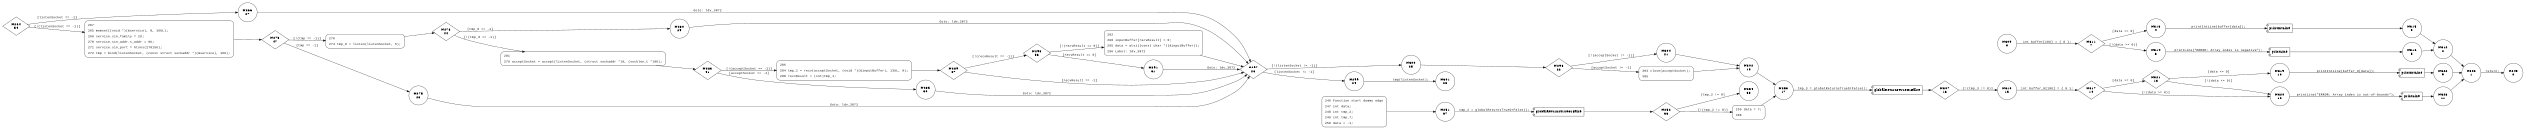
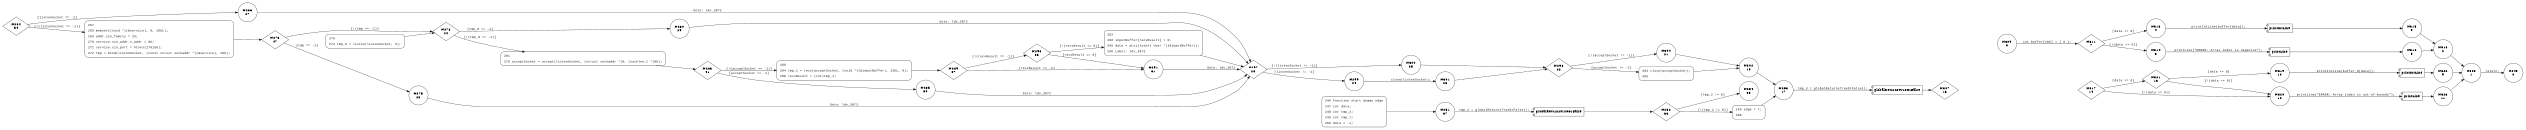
  digraph {
    rankdir=LR
    node [shape=circle]
    edge [fontname="Courier New"]
    n1 [label="N251\n67"]
    n2 [label=globalReturnsTrueOrFalse shape=component]
    n3 [label="N252\n66" shape=diamond]
    n4 [label="N254\n63"]
-   n5 [fillcolor=white fontname="Courier New" label=<<table border="0" cellborder="0" cellpadding="3" bgcolor="white"><tr><td align="right">255</td><td align="left">data = 7;</td></tr><tr><td align="right">306</td><td align="left"></td></tr></table>> penwidth=1 shape=Mrecord style="filled,bold"]
+   n5 [fillcolor=white fontname="Courier New" label=<<table border="0" cellborder="0" cellpadding="3" bgcolor="white"><tr><td align="right">255</td><td align="left">edge = 7;</td></tr><tr><td align="right">306</td><td align="left"></td></tr></table>> penwidth=1 shape=Mrecord style="filled,bold"]
    n6 [label="N253\n17"]
    n7 [label=globalReturnsTrueOrFalse shape=component]
    n8 [label="N307\n16" shape=diamond]
-   n9 [label="N310\n15"]
    n10 [label="N309\n8"]
    n11 [label="N311\n7" shape=diamond]
    n12 [label="N317\n14" shape=diamond]
    n13 [label="N313\n4"]
    n14 [label="N314\n6"]
    n15 [label="N321\n13" shape=diamond]
    n16 [label="N320\n12"]
    n17 [label="N319\n10"]
    n18 [label=printLine shape=component]
    n19 [label=printIntLine shape=component]
    n20 [label="N323\n11"]
    n21 [label="N308\n1"]
    n22 [label="N245\n0"]
    n23 [label="N322\n9"]
    n24 [label=printIntLine shape=component]
    n25 [label=printLine shape=component]
    n26 [label="N315\n3"]
    n27 [label="N316\n5"]
    n28 [label="N312\n2"]
    n29 [label="N264\n54" shape=diamond]
    n30 [label="N266\n27"]
-   n31 [fillcolor=white fontname="Courier New" label=<<table border="0" cellborder="0" cellpadding="3" bgcolor="white"><tr><td align="right">267</td><td align="left"></td></tr><tr><td align="right">265</td><td align="left">memset((void *)(&amp;service), 0, 16UL);</td></tr><tr><td align="right">269</td><td align="left">service.sin_family = 2U;</td></tr><tr><td align="right">270</td><td align="left">service.sin_addr.s_addr = 0U;</td></tr><tr><td align="right">271</td><td align="left">service.sin_port = htons(27015U);</td></tr><tr><td align="right">272</td><td align="left">tmp = bind(listenSocket, (const struct sockaddr *)(&amp;service), 16U);</td></tr></table>> penwidth=1 shape=Mrecord style="filled,bold"]
+   n31 [fillcolor=white fontname="Courier New" label=<<table border="0" cellborder="0" cellpadding="3" bgcolor="white"><tr><td align="right">267</td><td align="left"></td></tr><tr><td align="right">265</td><td align="left">memset((void *)(&amp;service), 0, 16UL);</td></tr><tr><td align="right">269</td><td align="left">addr.sin_family = 2U;</td></tr><tr><td align="right">270</td><td align="left">service.sin_addr.s_addr = 0U;</td></tr><tr><td align="right">271</td><td align="left">service.sin_port = htons(27015U);</td></tr><tr><td align="right">272</td><td align="left">tmp = bind(listenSocket, (const struct sockaddr *)(&amp;service), 16U);</td></tr></table>> penwidth=1 shape=Mrecord style="filled,bold"]
    n32 [label="N297\n26" shape=diamond]
    n33 [label="N273\n47" shape=diamond]
    n34 [label="N299\n24"]
    n35 [label="N300\n25"]
    n36 [label="N275\n28"]
    n37 [fillcolor=white fontname="Courier New" label=<<table border="0" cellborder="0" cellpadding="3" bgcolor="white"><tr><td align="right">276</td><td align="left"></td></tr><tr><td align="right">274</td><td align="left">tmp_0 = listen(listenSocket, 5);</td></tr></table>> penwidth=1 shape=Mrecord style="filled,bold"]
    n38 [label="N278\n44" shape=diamond]
    n39 [label="N280\n29"]
    n40 [fillcolor=white fontname="Courier New" label=<<table border="0" cellborder="0" cellpadding="3" bgcolor="white"><tr><td align="right">281</td><td align="left"></td></tr><tr><td align="right">279</td><td align="left">acceptSocket = accept(listenSocket, (struct sockaddr *)0, (socklen_t *)0U);</td></tr></table>> penwidth=1 shape=Mrecord style="filled,bold"]
    n41 [label="N283\n41" shape=diamond]
    n42 [label="N285\n30"]
    n43 [fillcolor=white fontname="Courier New" label=<<table border="0" cellborder="0" cellpadding="3" bgcolor="white"><tr><td align="right">286</td><td align="left"></td></tr><tr><td align="right">284</td><td align="left">tmp_1 = recv(acceptSocket, (void *)(&amp;inputBuffer), 13UL, 0);</td></tr><tr><td align="right">288</td><td align="left">recvResult = (int)tmp_1;</td></tr></table>> penwidth=1 shape=Mrecord style="filled,bold"]
    n44 [label="N289\n37" shape=diamond]
    n45 [label="N291\n31"]
    n46 [label="N293\n36" shape=diamond]
    n47 [fillcolor=white fontname="Courier New" label=<<table border="0" cellborder="0" cellpadding="3" bgcolor="white"><tr><td align="right">292</td><td align="left"></td></tr><tr><td align="right">290</td><td align="left">inputBuffer[recvResult] = 0;</td></tr><tr><td align="right">295</td><td align="left">data = atoi((const char *)(&amp;inputBuffer));</td></tr><tr><td align="right">296</td><td align="left">Label: ldv_3872</td></tr></table>> penwidth=1 shape=Mrecord style="filled,bold"]
    n48 [label="N301\n23"]
    n49 [label="N298\n22" shape=diamond]
    n50 [fillcolor=white fontname="Courier New" label=<<table border="0" cellborder="0" cellpadding="3" bgcolor="white"><tr><td align="right">303</td><td align="left">close(acceptSocket);</td></tr><tr><td align="right">305</td><td align="left"></td></tr></table>> penwidth=1 shape=Mrecord style="filled,bold"]
    n51 [label="N304\n21"]
    n52 [label="N302\n18"]
    n53 [fillcolor=white fontname="Courier New" label=<<table border="0" cellborder="0" cellpadding="3" bgcolor="white"><tr><td align="right">246</td><td align="left">Function start dummy edge</td></tr><tr><td align="right">247</td><td align="left">int data;</td></tr><tr><td align="right">248</td><td align="left">int tmp_2;</td></tr><tr><td align="right">249</td><td align="left">int tmp_7;</td></tr><tr><td align="right">250</td><td align="left">data = -1;</td></tr></table>> penwidth=1 shape=Mrecord style="filled,bold"]
    n1 -> n2 [label="tmp_2 = globalReturnsTrueOrFalse();"]
    n2 -> n3
    n3 -> n4 [label="[tmp_2 != 0]"]
    n3 -> n5 [label="[!(tmp_2 != 0)]"]
    n5 -> n6 [fontname=""]
    n6 -> n7 [label="tmp_3 = globalReturnsTrueOrFalse();"]
    n7 -> n8
-   n8 -> n9 [label="[!(tmp_3 != 0)]"]
-   n9 -> n12 [label="int buffer_0[10U] = { 0 };"]
    n10 -> n11 [label="int buffer[10U] = { 0 };"]
    n11 -> n13 [label="[data >= 0]"]
    n11 -> n14 [label="[!(data >= 0)]"]
    n12 -> n15 [label="[data >= 0]"]
    n12 -> n16 [label="[!(data >= 0)]"]
    n13 -> n24 [label="printIntLine(buffer[data]);"]
    n14 -> n25 [label="printLine(\"ERROR: Array index is negative\");"]
    n15 -> n16 [label="[!(data <= 9)]"]
    n15 -> n17 [label="[data <= 9]"]
    n16 -> n18 [label="printLine(\"ERROR: Array index is out-of-bounds\");"]
    n17 -> n19 [label="printIntLine(buffer_0[data]);"]
    n18 -> n20
    n19 -> n23
    n20 -> n21
    n21 -> n22 [label="return;"]
    n23 -> n21
    n24 -> n26
    n25 -> n27
    n26 -> n28
    n27 -> n28
    n28 -> n21
    n29 -> n30 [label="[listenSocket == -1]"]
    n29 -> n31 [label="[!(listenSocket == -1)]"]
    n30 -> n32 [label="Goto: ldv_3872"]
    n31 -> n33 [fontname=""]
    n32 -> n34 [label="[listenSocket != -1]"]
    n32 -> n35 [label="[!(listenSocket != -1)]"]
    n33 -> n36 [label="[tmp == -1]"]
-   n33 -> n37 [label="[!(tmp == -1)]"]
-   n34 -> n48 [label="tmp(listenSocket);"]
+   n33 -> n38 [label="[!(tmp == -1)]"]
+   n34 -> n48 [label="close(listenSocket);"]
    n35 -> n49
    n36 -> n32 [label="Goto: ldv_3872"]
    n37 -> n38 [fontname=""]
    n38 -> n39 [label="[tmp_0 == -1]"]
    n38 -> n40 [label="[!(tmp_0 == -1)]"]
    n39 -> n32 [label="Goto: ldv_3872"]
    n40 -> n41 [fontname=""]
    n41 -> n42 [label="[acceptSocket == -1]"]
    n41 -> n43 [label="[!(acceptSocket == -1)]"]
    n42 -> n32 [label="Goto: ldv_3872"]
    n43 -> n44 [fontname=""]
-   n44 -> n32 [label="[recvResult == -1]"]
+   n44 -> n45 [label="[recvResult == -1]"]
    n44 -> n46 [label="[!(recvResult == -1)]"]
    n45 -> n32 [label="Goto: ldv_3872"]
    n46 -> n45 [label="[recvResult == 0]"]
    n46 -> n47 [label="[!(recvResult == 0)]"]
    n47 -> n32 [fontname=""]
+   n48 -> n49
    n49 -> n50 [label="[acceptSocket != -1]"]
    n49 -> n51 [label="[!(acceptSocket != -1)]"]
    n50 -> n52 [fontname=""]
    n51 -> n52
    n52 -> n6
    n53 -> n1 [fontname=""]
  }
